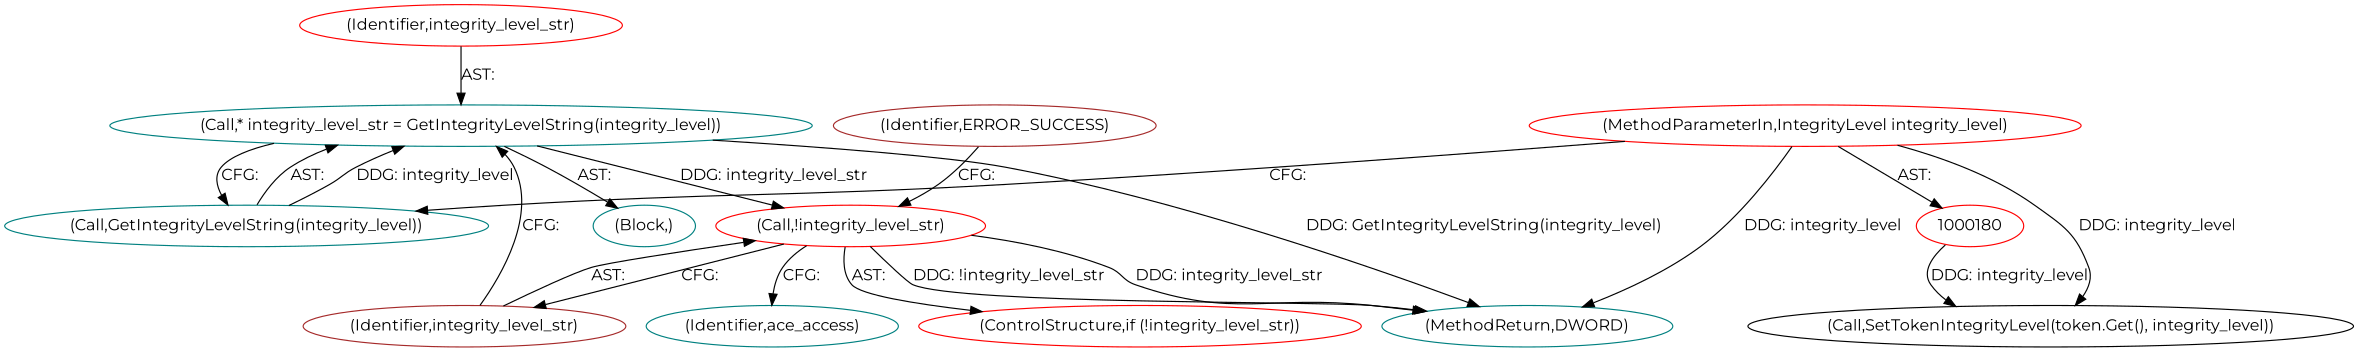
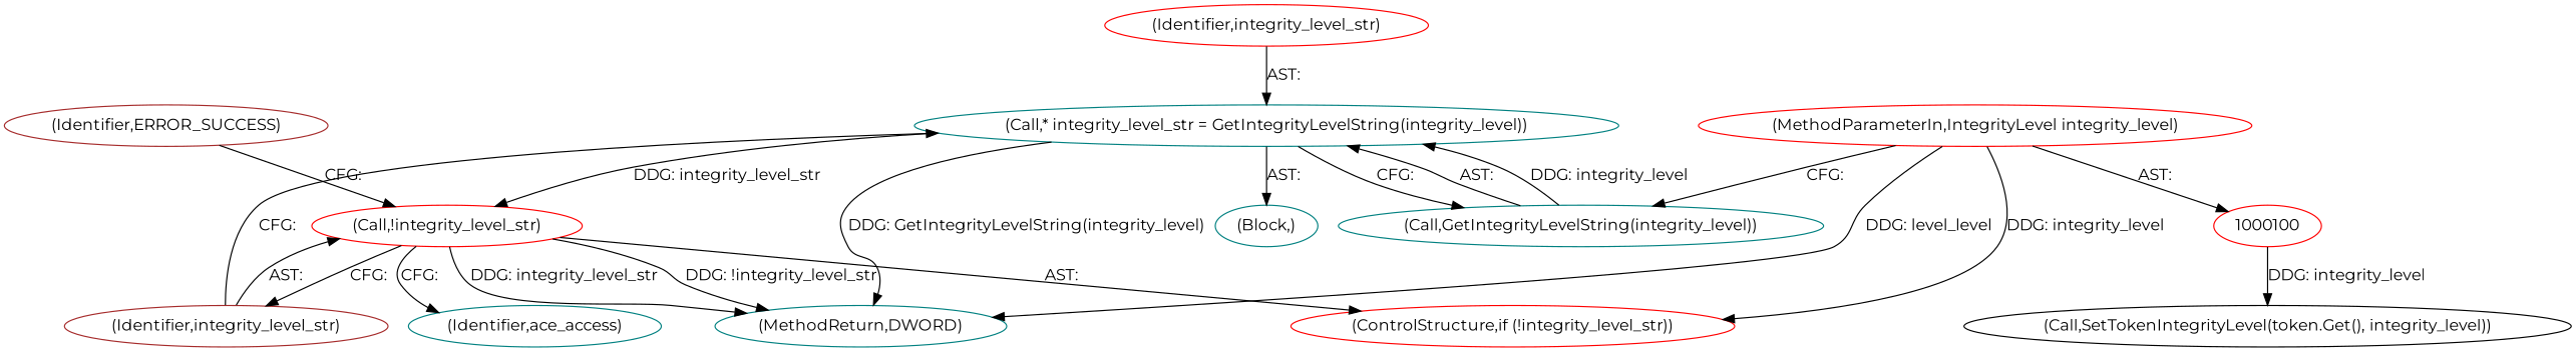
  digraph {
    fontname=Montserrat
    node [color=teal fontname=Montserrat]
    edge [fontname=Montserrat]
    n1 [label="(Call,* integrity_level_str = GetIntegrityLevelString(integrity_level))"]
    n2 [label="(Call,GetIntegrityLevelString(integrity_level))"]
    n3 [color=red label="(Call,!integrity_level_str)"]
    n4 [label="(MethodReturn,DWORD)"]
    n5 [label="(Block,)"]
    n6 [color=red label="(ControlStructure,if (!integrity_level_str))"]
    n7 [color=brown label="(Identifier,integrity_level_str)"]
    n8 [label="(Identifier,ace_access)"]
    n9 [color=black label="(Call,SetTokenIntegrityLevel(token.Get(), integrity_level))"]
    n10 [color=red label="(MethodParameterIn,IntegrityLevel integrity_level)"]
-   1000100 [color=red label=1000180]
+   1000100 [color=red]
    n12 [color=red label="(Identifier,integrity_level_str)"]
    n13 [color=brown label="(Identifier,ERROR_SUCCESS)"]
    n1 -> n2 [label="CFG: "]
    n1 -> n3 [label="DDG: integrity_level_str"]
    n1 -> n4 [label="DDG: GetIntegrityLevelString(integrity_level)"]
    n1 -> n5 [label="AST: "]
    n2 -> n1 [label="AST: "]
    n2 -> n1 [label="DDG: integrity_level"]
    n3 -> n4 [label="DDG: integrity_level_str"]
    n3 -> n4 [label="DDG: !integrity_level_str"]
    n3 -> n6 [label="AST: "]
    n3 -> n7 [label="CFG: "]
    n3 -> n8 [label="CFG: "]
    n7 -> n1 [label="CFG: "]
    n7 -> n3 [label="AST: "]
    n10 -> n2 [label="CFG: "]
-   n10 -> n4 [label="DDG: integrity_level"]
-   n10 -> n9 [label="DDG: integrity_level"]
+   n10 -> n4 [label="DDG: level_level"]
+   n10 -> n6 [label="DDG: integrity_level"]
    n10 -> 1000100 [label="AST: "]
    1000100 -> n9 [label="DDG: integrity_level"]
    n12 -> n1 [label="AST: "]
    n13 -> n3 [label="CFG: "]
  }
